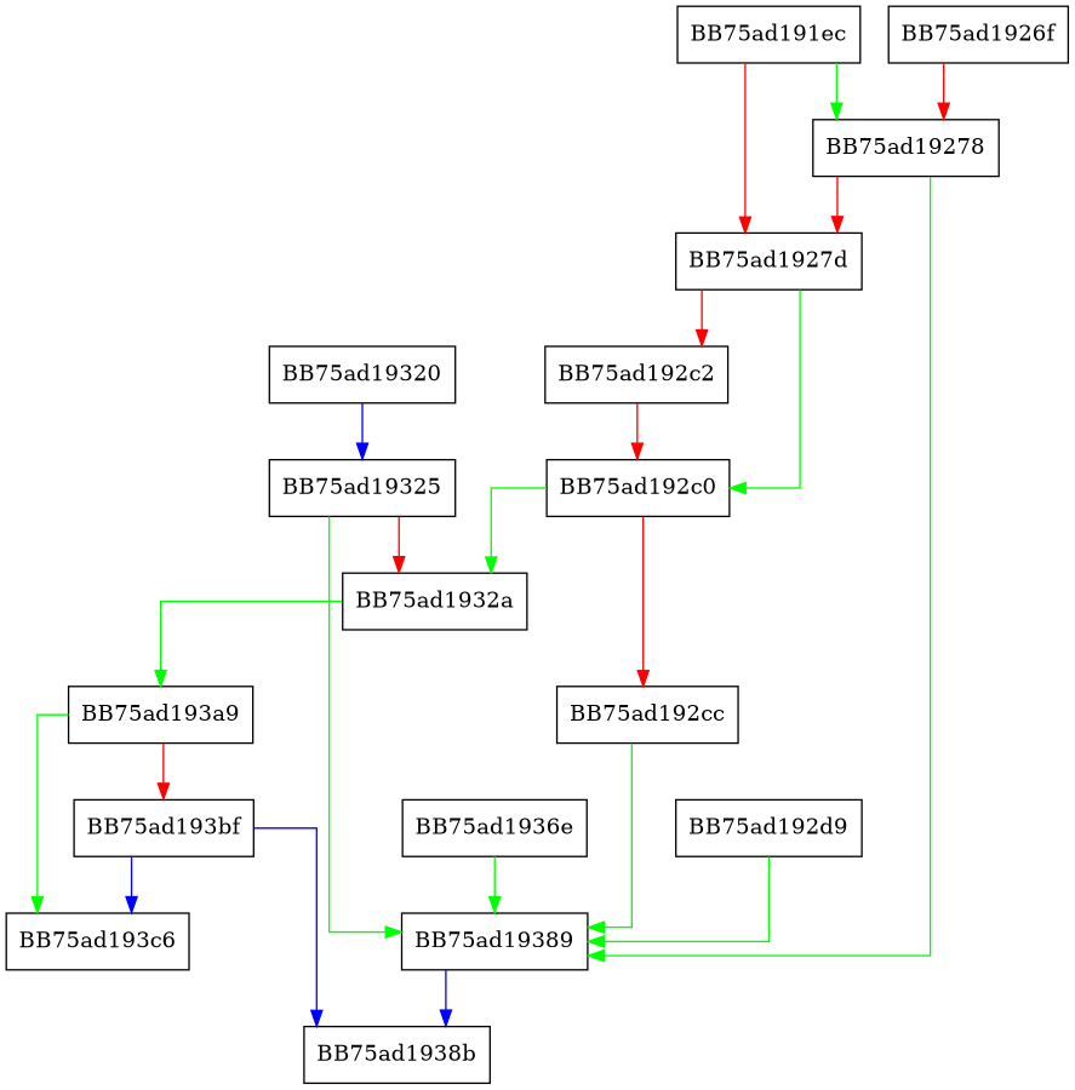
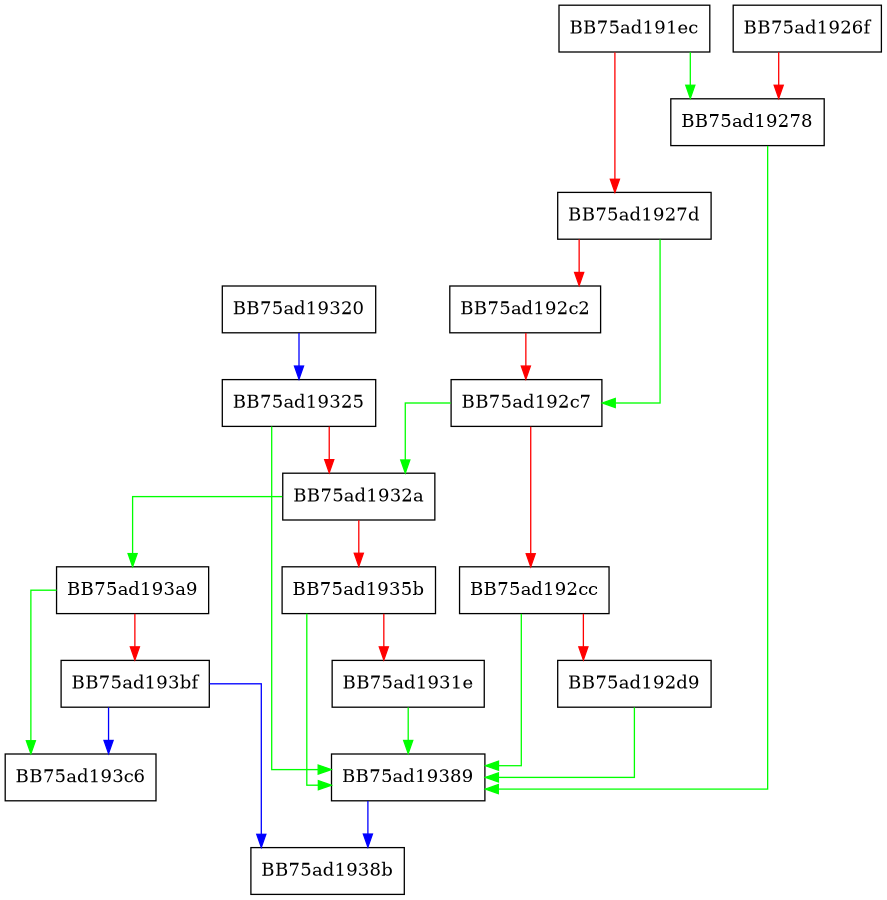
  digraph {
    splines=ortho
    node [shape=box]
    edge [color=red]
    n1 [label=BB75ad19278]
    BB75ad191ec
    BB75ad1927d
    BB75ad19389
    BB75ad1926f
    BB75ad1938b
-   BB75ad192c7 [label=BB75ad192c0]
+   BB75ad192c7
    BB75ad192c2
    BB75ad1932a
    BB75ad192cc
    BB75ad193a9
+   BB75ad1935b
    BB75ad192d9
    BB75ad193c6
    BB75ad193bf
-   BB75ad1936e
+   BB75ad1936e [label=BB75ad1931e]
    BB75ad19325
    BB75ad19320
-   n1 -> BB75ad1927d
    n1 -> BB75ad19389 [color=green]
    BB75ad191ec -> n1 [color=green]
    BB75ad191ec -> BB75ad1927d
    BB75ad1927d -> BB75ad192c7 [color=green]
    BB75ad1927d -> BB75ad192c2
    BB75ad19389 -> BB75ad1938b [color=blue]
    BB75ad1926f -> n1
    BB75ad192c7 -> BB75ad1932a [color=green]
    BB75ad192c7 -> BB75ad192cc
    BB75ad192c2 -> BB75ad192c7
    BB75ad1932a -> BB75ad193a9 [color=green]
+   BB75ad1932a -> BB75ad1935b
    BB75ad192cc -> BB75ad19389 [color=green]
+   BB75ad192cc -> BB75ad192d9
    BB75ad193a9 -> BB75ad193c6 [color=green]
    BB75ad193a9 -> BB75ad193bf
+   BB75ad1935b -> BB75ad19389 [color=green]
+   BB75ad1935b -> BB75ad1936e
    BB75ad192d9 -> BB75ad19389 [color=green]
    BB75ad193bf -> BB75ad1938b [color=blue]
    BB75ad193bf -> BB75ad193c6 [color=blue]
    BB75ad1936e -> BB75ad19389 [color=green]
    BB75ad19325 -> BB75ad19389 [color=green]
    BB75ad19325 -> BB75ad1932a
    BB75ad19320 -> BB75ad19325 [color=blue]
  }
